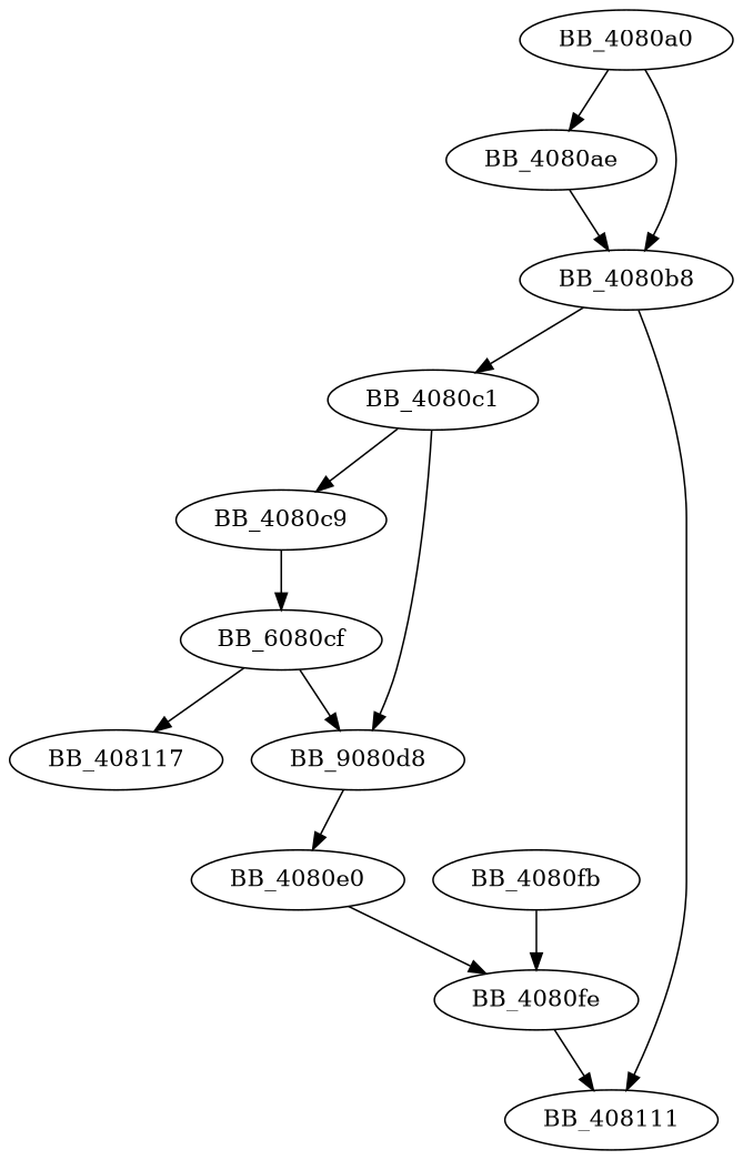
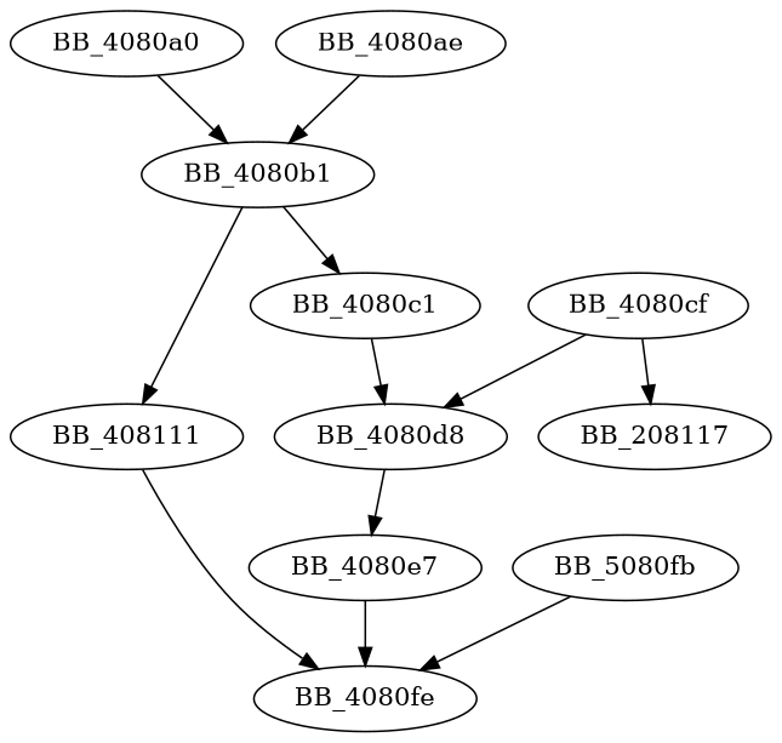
  digraph {
    BB_4080a0
    BB_4080ae
-   BB_4080b8
+   BB_4080b8 [label=BB_4080b1]
    BB_4080c1
    BB_408111
-   BB_4080c9
-   BB_4080d8 [label=BB_9080d8]
-   BB_4080cf [label=BB_6080cf]
-   BB_4080e7 [label=BB_4080e0]
-   BB_408117
+   BB_4080d8
+   BB_4080cf
+   BB_4080e7
+   BB_408117 [label=BB_208117]
    BB_4080fe
-   BB_4080fb
-   BB_4080a0 -> BB_4080ae
+   BB_4080fb [label=BB_5080fb]
    BB_4080a0 -> BB_4080b8
    BB_4080ae -> BB_4080b8
    BB_4080b8 -> BB_4080c1
    BB_4080b8 -> BB_408111
-   BB_4080c1 -> BB_4080c9
    BB_4080c1 -> BB_4080d8
-   BB_4080c9 -> BB_4080cf
    BB_4080d8 -> BB_4080e7
    BB_4080cf -> BB_4080d8
    BB_4080cf -> BB_408117
    BB_4080e7 -> BB_4080fe
-   BB_4080fe -> BB_408111
+   BB_408111 -> BB_4080fe
    BB_4080fb -> BB_4080fe
  }
